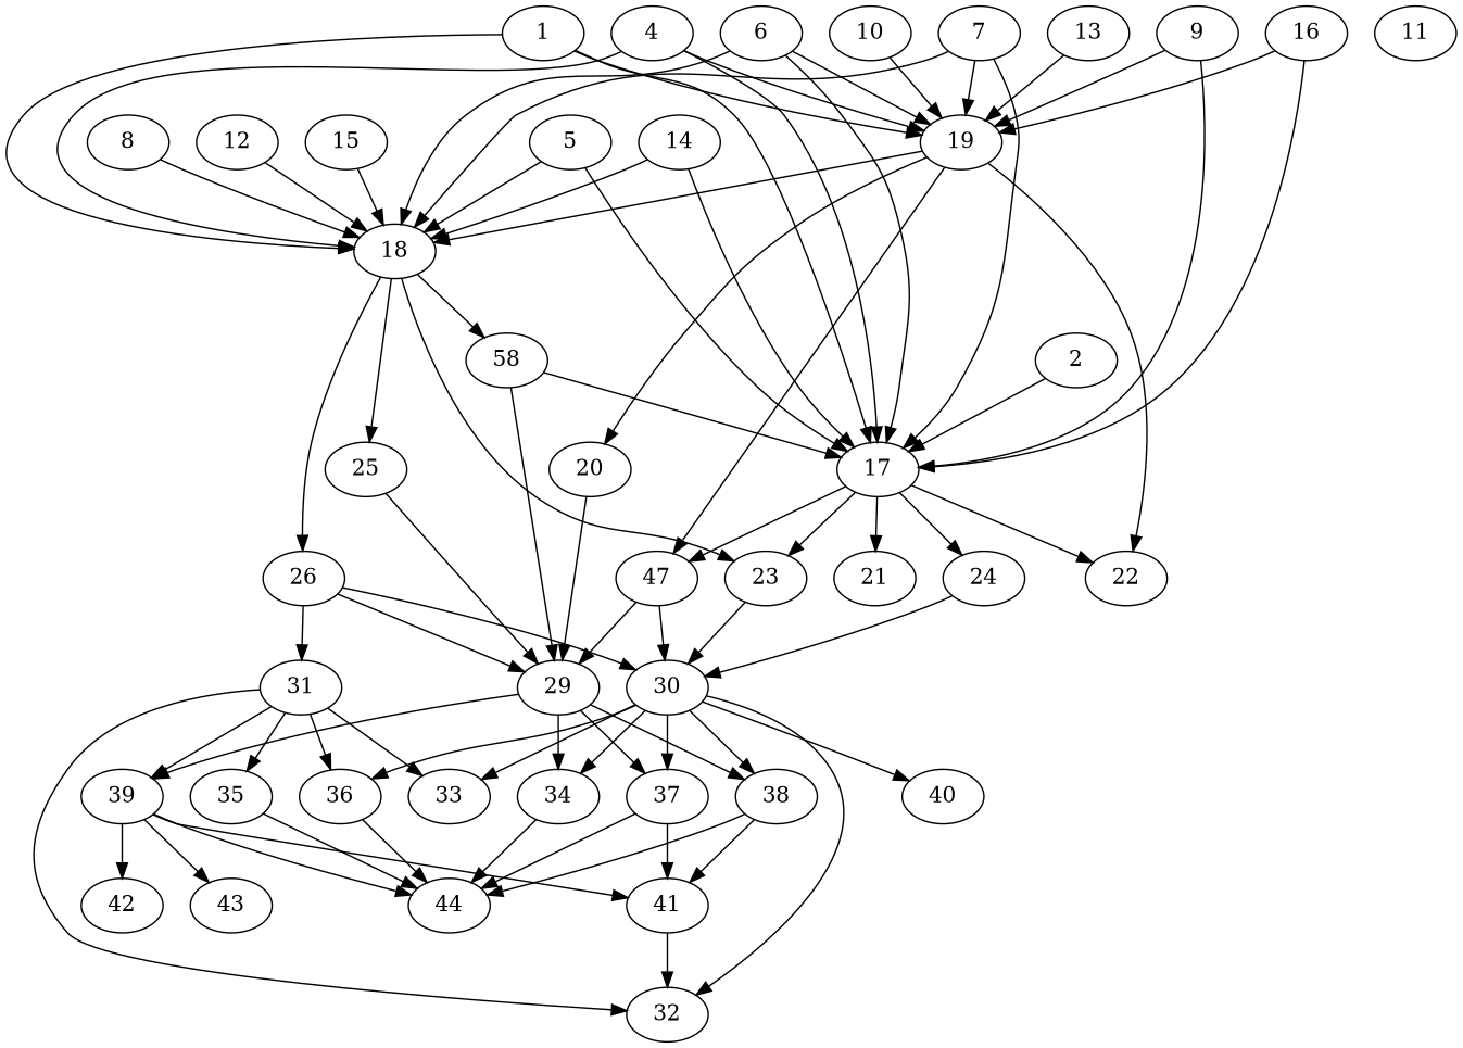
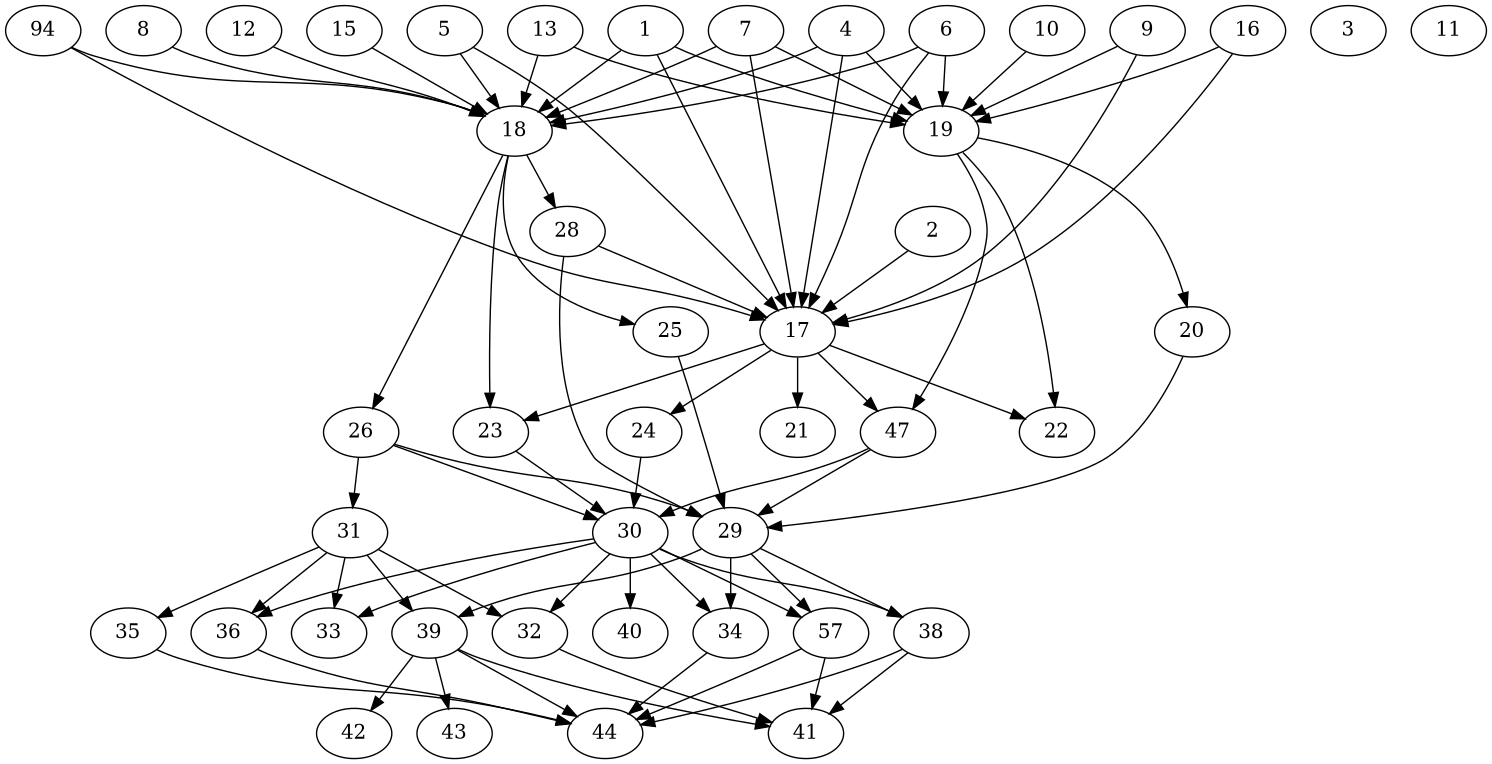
  digraph {
    node [alpha=0.11]
    1 [alpha=0.00 expect_size=790522414095104768]
    17 [alpha=0.13 expect_size=82833373343698288]
    18 [alpha=0.15 expect_size=14986631924597078]
    19 [expect_size=11940810064477558]
    21 [alpha=0.10 expect_size=4322562501864186]
    22 [alpha=0.18 expect_size=895958577848272512]
    23 [alpha=0.00 expect_size=6588495018094906]
    24 [alpha=0.17 expect_size=698840934363317120]
    n9 [alpha=0.01 expect_size=957480652243044663296 label=47]
-   28 [alpha=0.09 expect_size=3000575700689231 label=58]
+   28 [alpha=0.09 expect_size=3000575700689231]
    25 [alpha=0.05 expect_size=823134473532989243392]
    26 [alpha=0.16 expect_size=328612747265410]
    20 [alpha=0.03 expect_size=1258979729836112]
    30 [alpha=0.17 expect_size=2515830378346356]
    29 [alpha=0.19 expect_size=7193506889400689]
    31 [alpha=0.19 expect_size=321213456884689728]
    2 [alpha=0.14 expect_size=30232862565296400]
+   3 [expect_size=16118065066980409344]
    4 [alpha=0.08 expect_size=36543321101769375744]
    5 [alpha=0.07 expect_size=679111392434935]
    6 [alpha=0.06 expect_size=128757914891100094464]
    7 [alpha=0.19 expect_size=682710163140324098048]
    8 [alpha=0.03 expect_size=432540691650435968]
    9 [alpha=0.16 expect_size=53300325614331752]
    10 [alpha=0.09 expect_size=5136543088040478]
    11 [alpha=0.08 expect_size=69241907420805240]
    12 [alpha=0.17 expect_size=1180866884942168064000]
    13 [alpha=0.03 expect_size=821982110567457664]
-   14 [alpha=0.17 expect_size=224641675054979136]
+   14 [alpha=0.17 expect_size=224641675054979136 label=94]
    15 [alpha=0.15 expect_size=402444313629288640]
    16 [alpha=0.06 expect_size=330475182859982976]
    34 [expect_size=2298318106488062976]
-   37 [expect_size=212366514993612768]
+   37 [expect_size=212366514993612768 label=57]
    38 [alpha=0.05 expect_size=2292995502116813312]
    32 [alpha=0.14 expect_size=2416078796789645312]
    33 [alpha=0.13 expect_size=679878388957690462208]
    36 [alpha=0.01 expect_size=28427726115432696]
    40 [alpha=0.02 expect_size=18139128421434932]
    39 [alpha=0.07 expect_size=92925948664169365504]
    35 [alpha=0.05 expect_size=1564787495424000]
    44 [alpha=0.06 expect_size=986911342592000000]
    41 [alpha=0.02 expect_size=61286341683563200512]
    42 [alpha=0.01 expect_size=1082101196731007872]
    43 [alpha=0.16 expect_size=13545843795001606144]
    1 -> 17
    1 -> 18
    1 -> 19
    17 -> 21
    17 -> 22
    17 -> 23
    17 -> 24
    17 -> n9
    18 -> 23
    18 -> 28
    18 -> 25
    18 -> 26
    19 -> 22
    19 -> n9
    19 -> 20
    23 -> 30
    24 -> 30
    n9 -> 30
    n9 -> 29
    28 -> 17
    28 -> 29
    25 -> 29
    26 -> 30
    26 -> 29
    26 -> 31
    20 -> 29
    30 -> 34
    30 -> 37
    30 -> 38
    30 -> 32
    30 -> 33
    30 -> 36
    30 -> 40
    29 -> 34
    29 -> 37
    29 -> 38
    29 -> 39
    31 -> 32
    31 -> 33
    31 -> 36
    31 -> 39
    31 -> 35
    2 -> 17
    4 -> 17
    4 -> 18
    4 -> 19
    5 -> 17
    5 -> 18
    6 -> 17
    6 -> 18
    6 -> 19
    7 -> 17
    7 -> 18
    7 -> 19
    8 -> 18
    9 -> 17
    9 -> 19
    10 -> 19
    12 -> 18
-   19 -> 18
+   13 -> 18
    13 -> 19
    14 -> 17
    14 -> 18
    15 -> 18
    16 -> 17
    16 -> 19
    34 -> 44
    37 -> 44
    37 -> 41
    38 -> 44
    38 -> 41
-   41 -> 32
+   32 -> 41
    36 -> 44
    39 -> 44
    39 -> 41
    39 -> 42
    39 -> 43
    35 -> 44
  }
